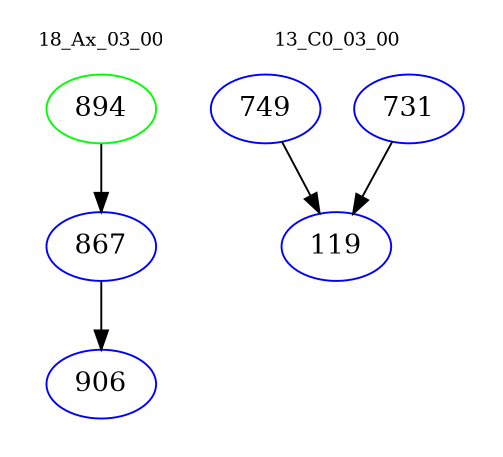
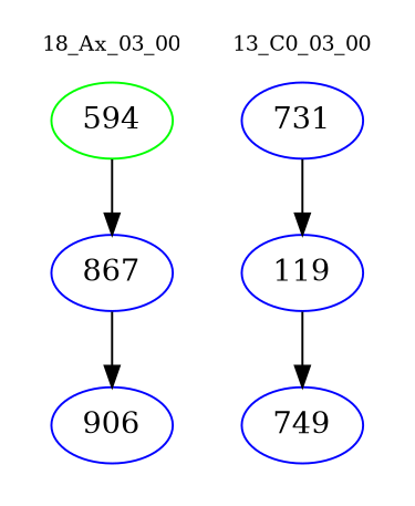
  digraph {
    node [color=blue]
    edge [color=black]
-   n1 [color=green label=894]
+   n1 [color=green label=594]
    n2 [label=867]
    n3 [label=906]
    n4 [label=731]
    n5 [label=119]
    n6 [label=749]
    subgraph cluster_1 {
      color=white
      fontsize=10
      label="18_Ax_03_00"
      n1
      n2
      n3
    }
    subgraph cluster_2 {
      color=white
      fontsize=10
      label="13_C0_03_00"
      n4
      n5
      n6
    }
    n1 -> n2
    n2 -> n3
    n4 -> n5
-   n6 -> n5
+   n5 -> n6
  }
